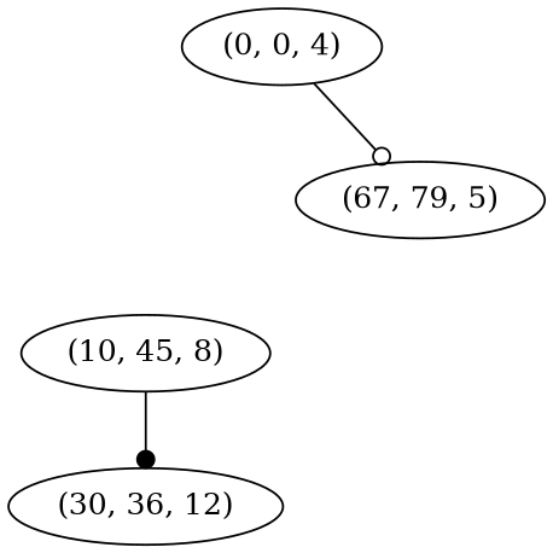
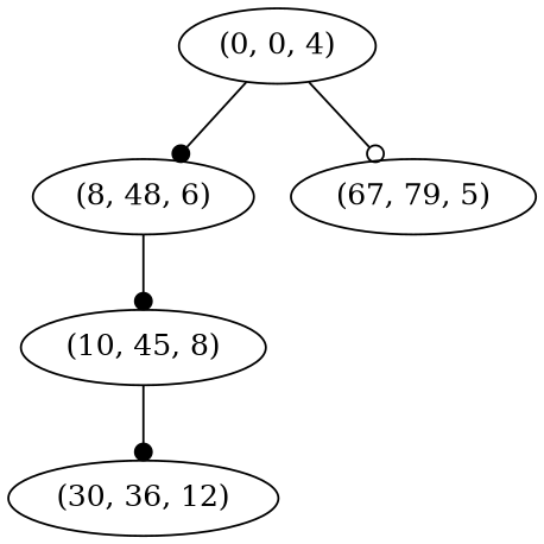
  digraph {
    edge [arrowhead=dot]
    n1 [label="(0, 0, 4)"]
+   "(8, 48, 6)"
    n3 [label="(67, 79, 5)"]
    "(10, 45, 8)"
    "(30, 36, 12)"
+   n1 -> "(8, 48, 6)"
    n1 -> n3 [arrowhead=odot]
+   "(8, 48, 6)" -> "(10, 45, 8)"
    "(10, 45, 8)" -> "(30, 36, 12)"
  }
